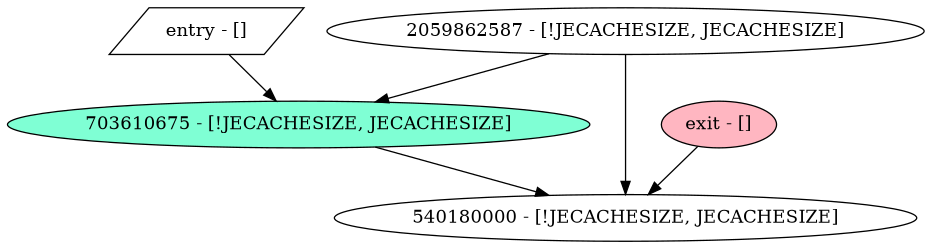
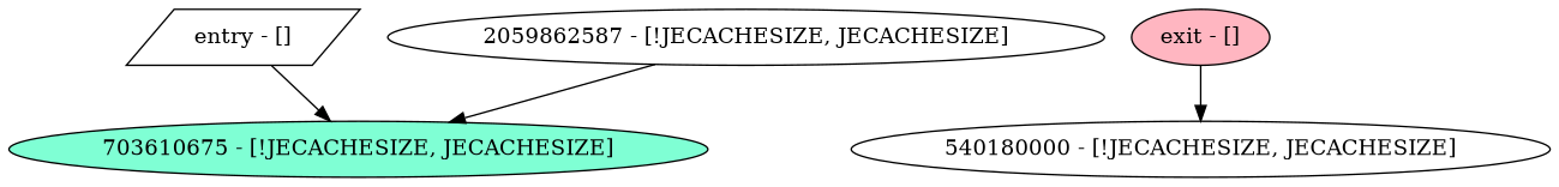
  digraph {
    node [fillcolor=white shape=ellipse style=filled]
    n1 [label="entry - []" shape=parallelogram]
    n2 [fillcolor=aquamarine label="703610675 - [!JECACHESIZE, JECACHESIZE]"]
    n3 [label="2059862587 - [!JECACHESIZE, JECACHESIZE]"]
    n4 [label="540180000 - [!JECACHESIZE, JECACHESIZE]"]
    n5 [fillcolor=lightpink label="exit - []"]
    n1 -> n2
-   n2 -> n4
    n3 -> n2
-   n3 -> n4
    n5 -> n4
  }
